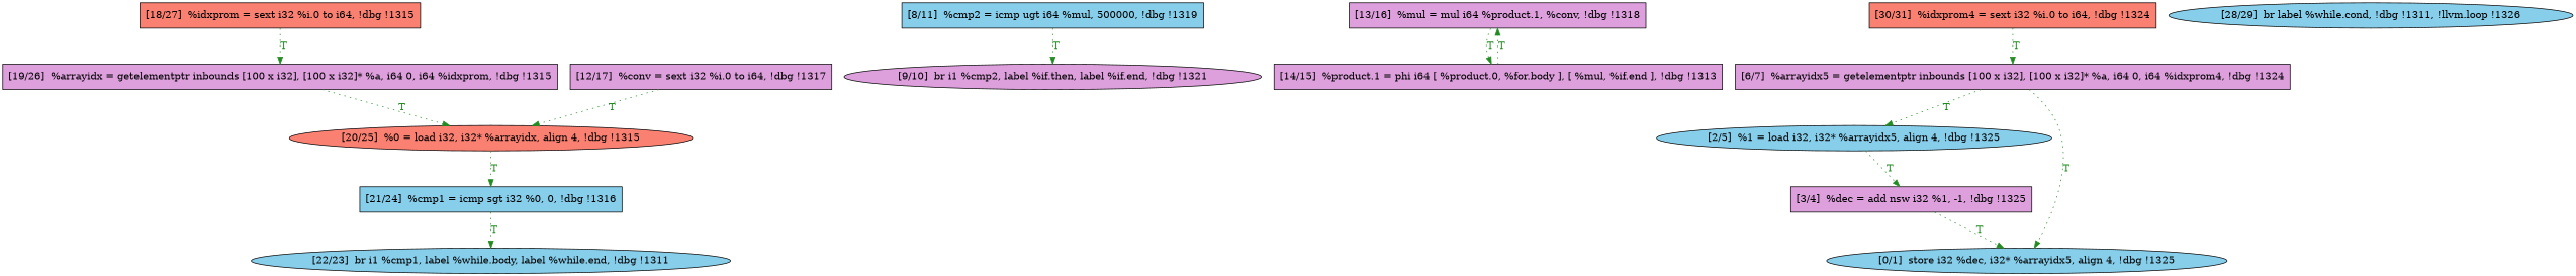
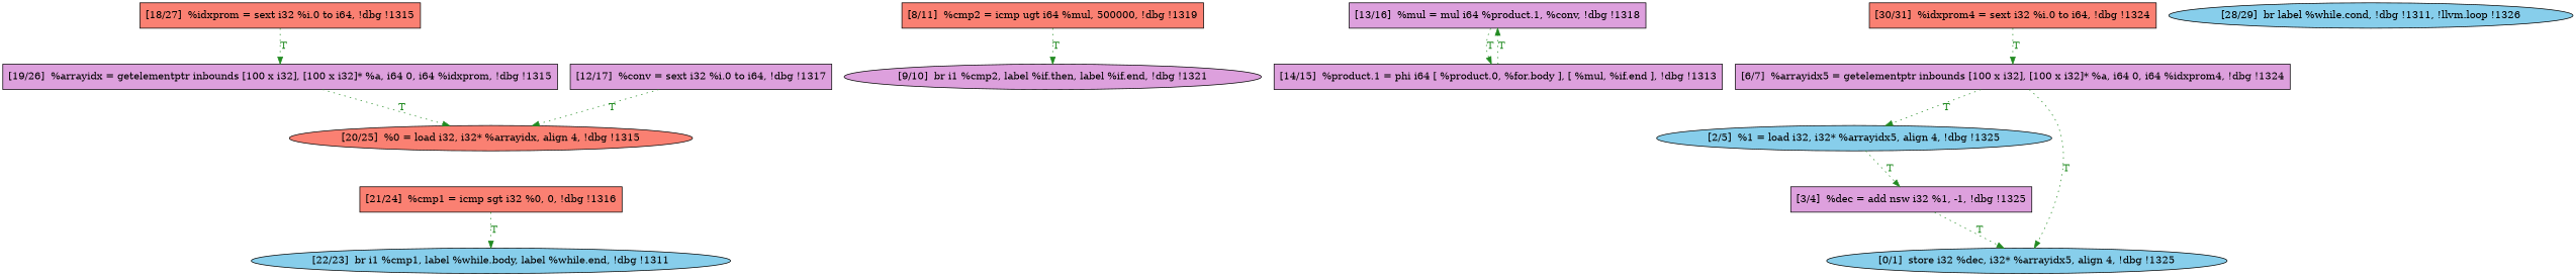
  digraph {
    node [fillcolor=plum shape=rectangle style=filled]
    edge [color=forestgreen fontcolor=forestgreen style=dotted]
-   n1 [fillcolor=skyblue label="[21/24]  %cmp1 = icmp sgt i32 %0, 0, !dbg !1316"]
+   n1 [fillcolor=salmon label="[21/24]  %cmp1 = icmp sgt i32 %0, 0, !dbg !1316"]
    n2 [fillcolor=skyblue label="[22/23]  br i1 %cmp1, label %while.body, label %while.end, !dbg !1311" shape=ellipse]
    n3 [label="[9/10]  br i1 %cmp2, label %if.then, label %if.end, !dbg !1321" shape=ellipse]
    n4 [label="[13/16]  %mul = mul i64 %product.1, %conv, !dbg !1318"]
    n5 [label="[14/15]  %product.1 = phi i64 [ %product.0, %for.body ], [ %mul, %if.end ], !dbg !1313"]
-   n6 [fillcolor=skyblue label="[8/11]  %cmp2 = icmp ugt i64 %mul, 500000, !dbg !1319"]
+   n6 [fillcolor=salmon label="[8/11]  %cmp2 = icmp ugt i64 %mul, 500000, !dbg !1319"]
    n7 [fillcolor=salmon label="[30/31]  %idxprom4 = sext i32 %i.0 to i64, !dbg !1324"]
    n8 [label="[6/7]  %arrayidx5 = getelementptr inbounds [100 x i32], [100 x i32]* %a, i64 0, i64 %idxprom4, !dbg !1324"]
    n9 [fillcolor=skyblue label="[2/5]  %1 = load i32, i32* %arrayidx5, align 4, !dbg !1325" shape=ellipse]
    n10 [fillcolor=skyblue label="[0/1]  store i32 %dec, i32* %arrayidx5, align 4, !dbg !1325" shape=ellipse]
    n11 [fillcolor=skyblue label="[28/29]  br label %while.cond, !dbg !1311, !llvm.loop !1326" shape=ellipse]
    n12 [fillcolor=salmon label="[18/27]  %idxprom = sext i32 %i.0 to i64, !dbg !1315"]
    n13 [label="[19/26]  %arrayidx = getelementptr inbounds [100 x i32], [100 x i32]* %a, i64 0, i64 %idxprom, !dbg !1315"]
    n14 [fillcolor=salmon label="[20/25]  %0 = load i32, i32* %arrayidx, align 4, !dbg !1315" shape=ellipse]
    n15 [label="[3/4]  %dec = add nsw i32 %1, -1, !dbg !1325"]
    n16 [label="[12/17]  %conv = sext i32 %i.0 to i64, !dbg !1317"]
    n1 -> n2 [label=T]
    n4 -> n5 [label=T]
    n5 -> n4 [label=T]
    n6 -> n3 [label=T]
    n7 -> n8 [label=T]
    n8 -> n9 [label=T]
    n8 -> n10 [label=T]
    n9 -> n15 [label=T]
    n12 -> n13 [label=T]
    n13 -> n14 [label=T]
-   n14 -> n1 [label=T]
    n15 -> n10 [label=T]
    n16 -> n14 [label=T]
  }
